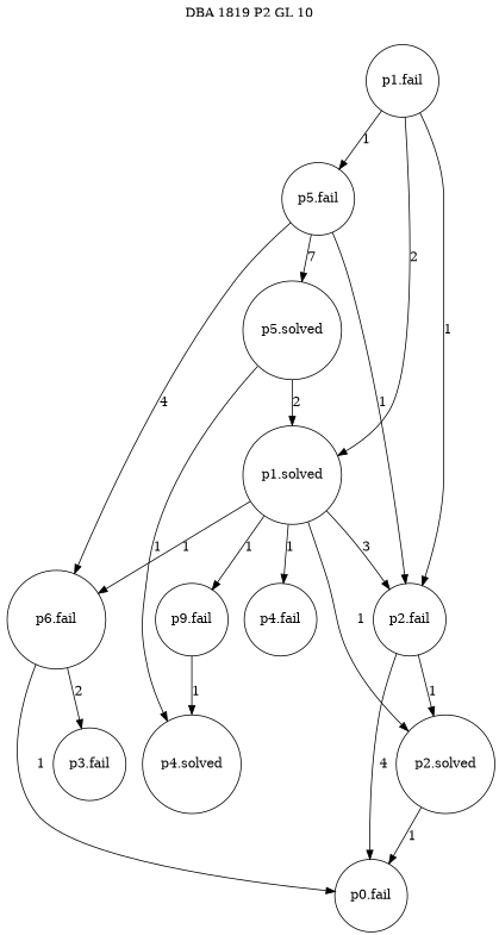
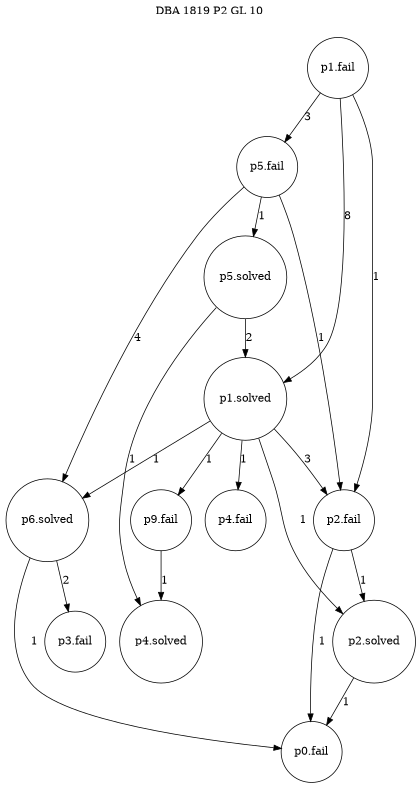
  digraph {
    label=" DBA 1819 P2 GL 10 "
    labelloc=tl
    rankdir=TB
    node [shape=circle]
    n1 [label="p1.fail"]
    n2 [label="p1.solved"]
    n3 [label="p2.fail"]
    n4 [label="p5.fail"]
-   n5 [label="p6.fail"]
+   n5 [label="p6.solved"]
    n6 [label="p3.fail"]
    n7 [label="p0.fail"]
    n8 [label="p4.fail"]
    n9 [label="p9.fail"]
    n10 [label="p2.solved"]
    n11 [label="p5.solved"]
    n12 [label="p4.solved"]
-   n1 -> n2 [label=2]
+   n1 -> n2 [label=8]
    n1 -> n3 [label=1]
-   n1 -> n4 [label=1]
+   n1 -> n4 [label=3]
    n2 -> n3 [label=3]
    n2 -> n5 [label=1]
    n2 -> n8 [label=1]
    n2 -> n9 [label=1]
    n2 -> n10 [label=1]
-   n3 -> n7 [label=4]
+   n3 -> n7 [label=1]
    n3 -> n10 [label=1]
    n4 -> n3 [label=1]
    n4 -> n5 [label=4]
-   n4 -> n11 [label=7]
+   n4 -> n11 [label=1]
    n5 -> n6 [label=2]
    n5 -> n7 [label=1]
    n9 -> n12 [label=1]
    n10 -> n7 [label=1]
    n11 -> n2 [label=2]
    n11 -> n12 [label=1]
  }
